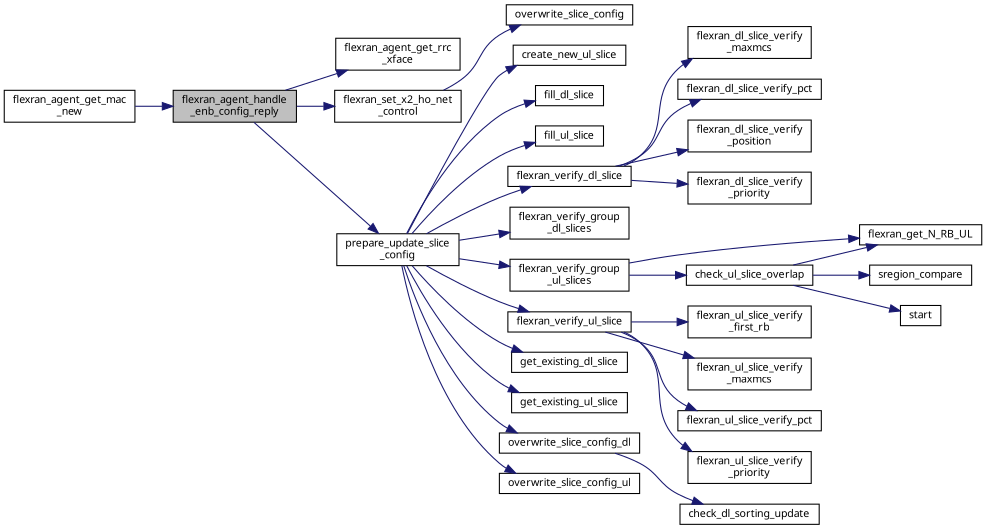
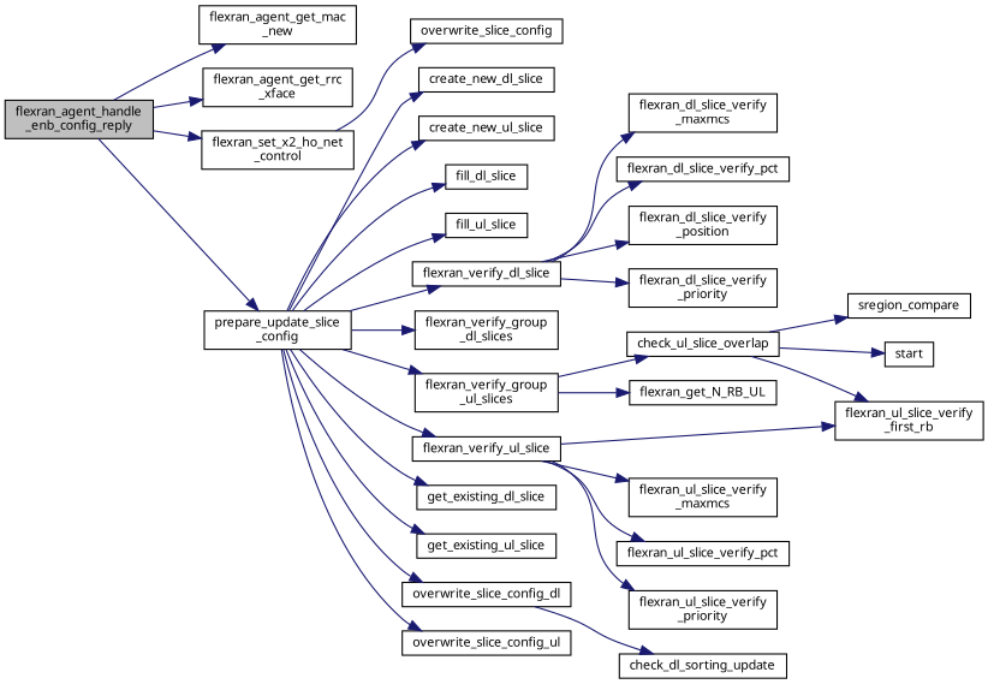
  digraph {
    fontname="Noto Sans"
    rankdir=LR
    node [color=black fillcolor=white fontname="Noto Sans" fontsize=10 shape=record style=filled]
    edge [color=midnightblue fontname="Noto Sans" fontsize=10 labelfontname=Helvetica labelfontsize=10 style=solid]
    n1 [fillcolor=grey75 fontcolor=black height=0.2 label="flexran_agent_handle\l_enb_config_reply" width=0.4]
    n2 [height=0.2 label="flexran_agent_get_mac\l_new" width=0.4]
    n3 [height=0.2 label="flexran_agent_get_rrc\l_xface" width=0.4]
    n4 [height=0.2 label="flexran_set_x2_ho_net\l_control" width=0.4]
    n5 [height=0.2 label="prepare_update_slice\l_config" width=0.4]
    n6 [height=0.2 label=overwrite_slice_config width=0.4]
+   n7 [height=0.2 label=create_new_dl_slice width=0.4]
    n8 [height=0.2 label=create_new_ul_slice width=0.4]
    n9 [height=0.2 label=fill_dl_slice width=0.4]
    n10 [height=0.2 label=fill_ul_slice width=0.4]
    n11 [height=0.2 label=flexran_verify_dl_slice width=0.4]
    n12 [height=0.2 label="flexran_verify_group\l_dl_slices" width=0.4]
    n13 [height=0.2 label="flexran_verify_group\l_ul_slices" width=0.4]
    n14 [height=0.2 label=flexran_verify_ul_slice width=0.4]
    n15 [height=0.2 label=get_existing_dl_slice width=0.4]
    n16 [height=0.2 label=get_existing_ul_slice width=0.4]
    n17 [height=0.2 label=overwrite_slice_config_dl width=0.4]
    n18 [height=0.2 label=overwrite_slice_config_ul width=0.4]
    n19 [height=0.2 label="flexran_dl_slice_verify\l_maxmcs" width=0.4]
    n20 [height=0.2 label=flexran_dl_slice_verify_pct width=0.4]
    n21 [height=0.2 label="flexran_dl_slice_verify\l_position" width=0.4]
    n22 [height=0.2 label="flexran_dl_slice_verify\l_priority" width=0.4]
    n23 [height=0.2 label=check_ul_slice_overlap width=0.4]
    n24 [height=0.2 label=flexran_get_N_RB_UL width=0.4]
    n25 [height=0.2 label="flexran_ul_slice_verify\l_first_rb" width=0.4]
    n26 [height=0.2 label="flexran_ul_slice_verify\l_maxmcs" width=0.4]
    n27 [height=0.2 label=flexran_ul_slice_verify_pct width=0.4]
    n28 [height=0.2 label="flexran_ul_slice_verify\l_priority" width=0.4]
    n29 [height=0.2 label=check_dl_sorting_update width=0.4]
    n30 [height=0.2 label=sregion_compare width=0.4]
    n31 [height=0.2 label=start width=0.4]
-   n2 -> n1
+   n1 -> n2
    n1 -> n3
    n1 -> n4
    n1 -> n5
    n4 -> n6
+   n5 -> n7
    n5 -> n8
    n5 -> n9
    n5 -> n10
    n5 -> n11
    n5 -> n12
    n5 -> n13
    n5 -> n14
    n5 -> n15
    n5 -> n16
    n5 -> n17
    n5 -> n18
    n11 -> n19
    n11 -> n20
    n11 -> n21
    n11 -> n22
    n13 -> n23
    n13 -> n24
    n14 -> n25
    n14 -> n26
    n14 -> n27
    n14 -> n28
    n17 -> n29
-   n23 -> n24
+   n23 -> n25
    n23 -> n30
    n23 -> n31
  }
